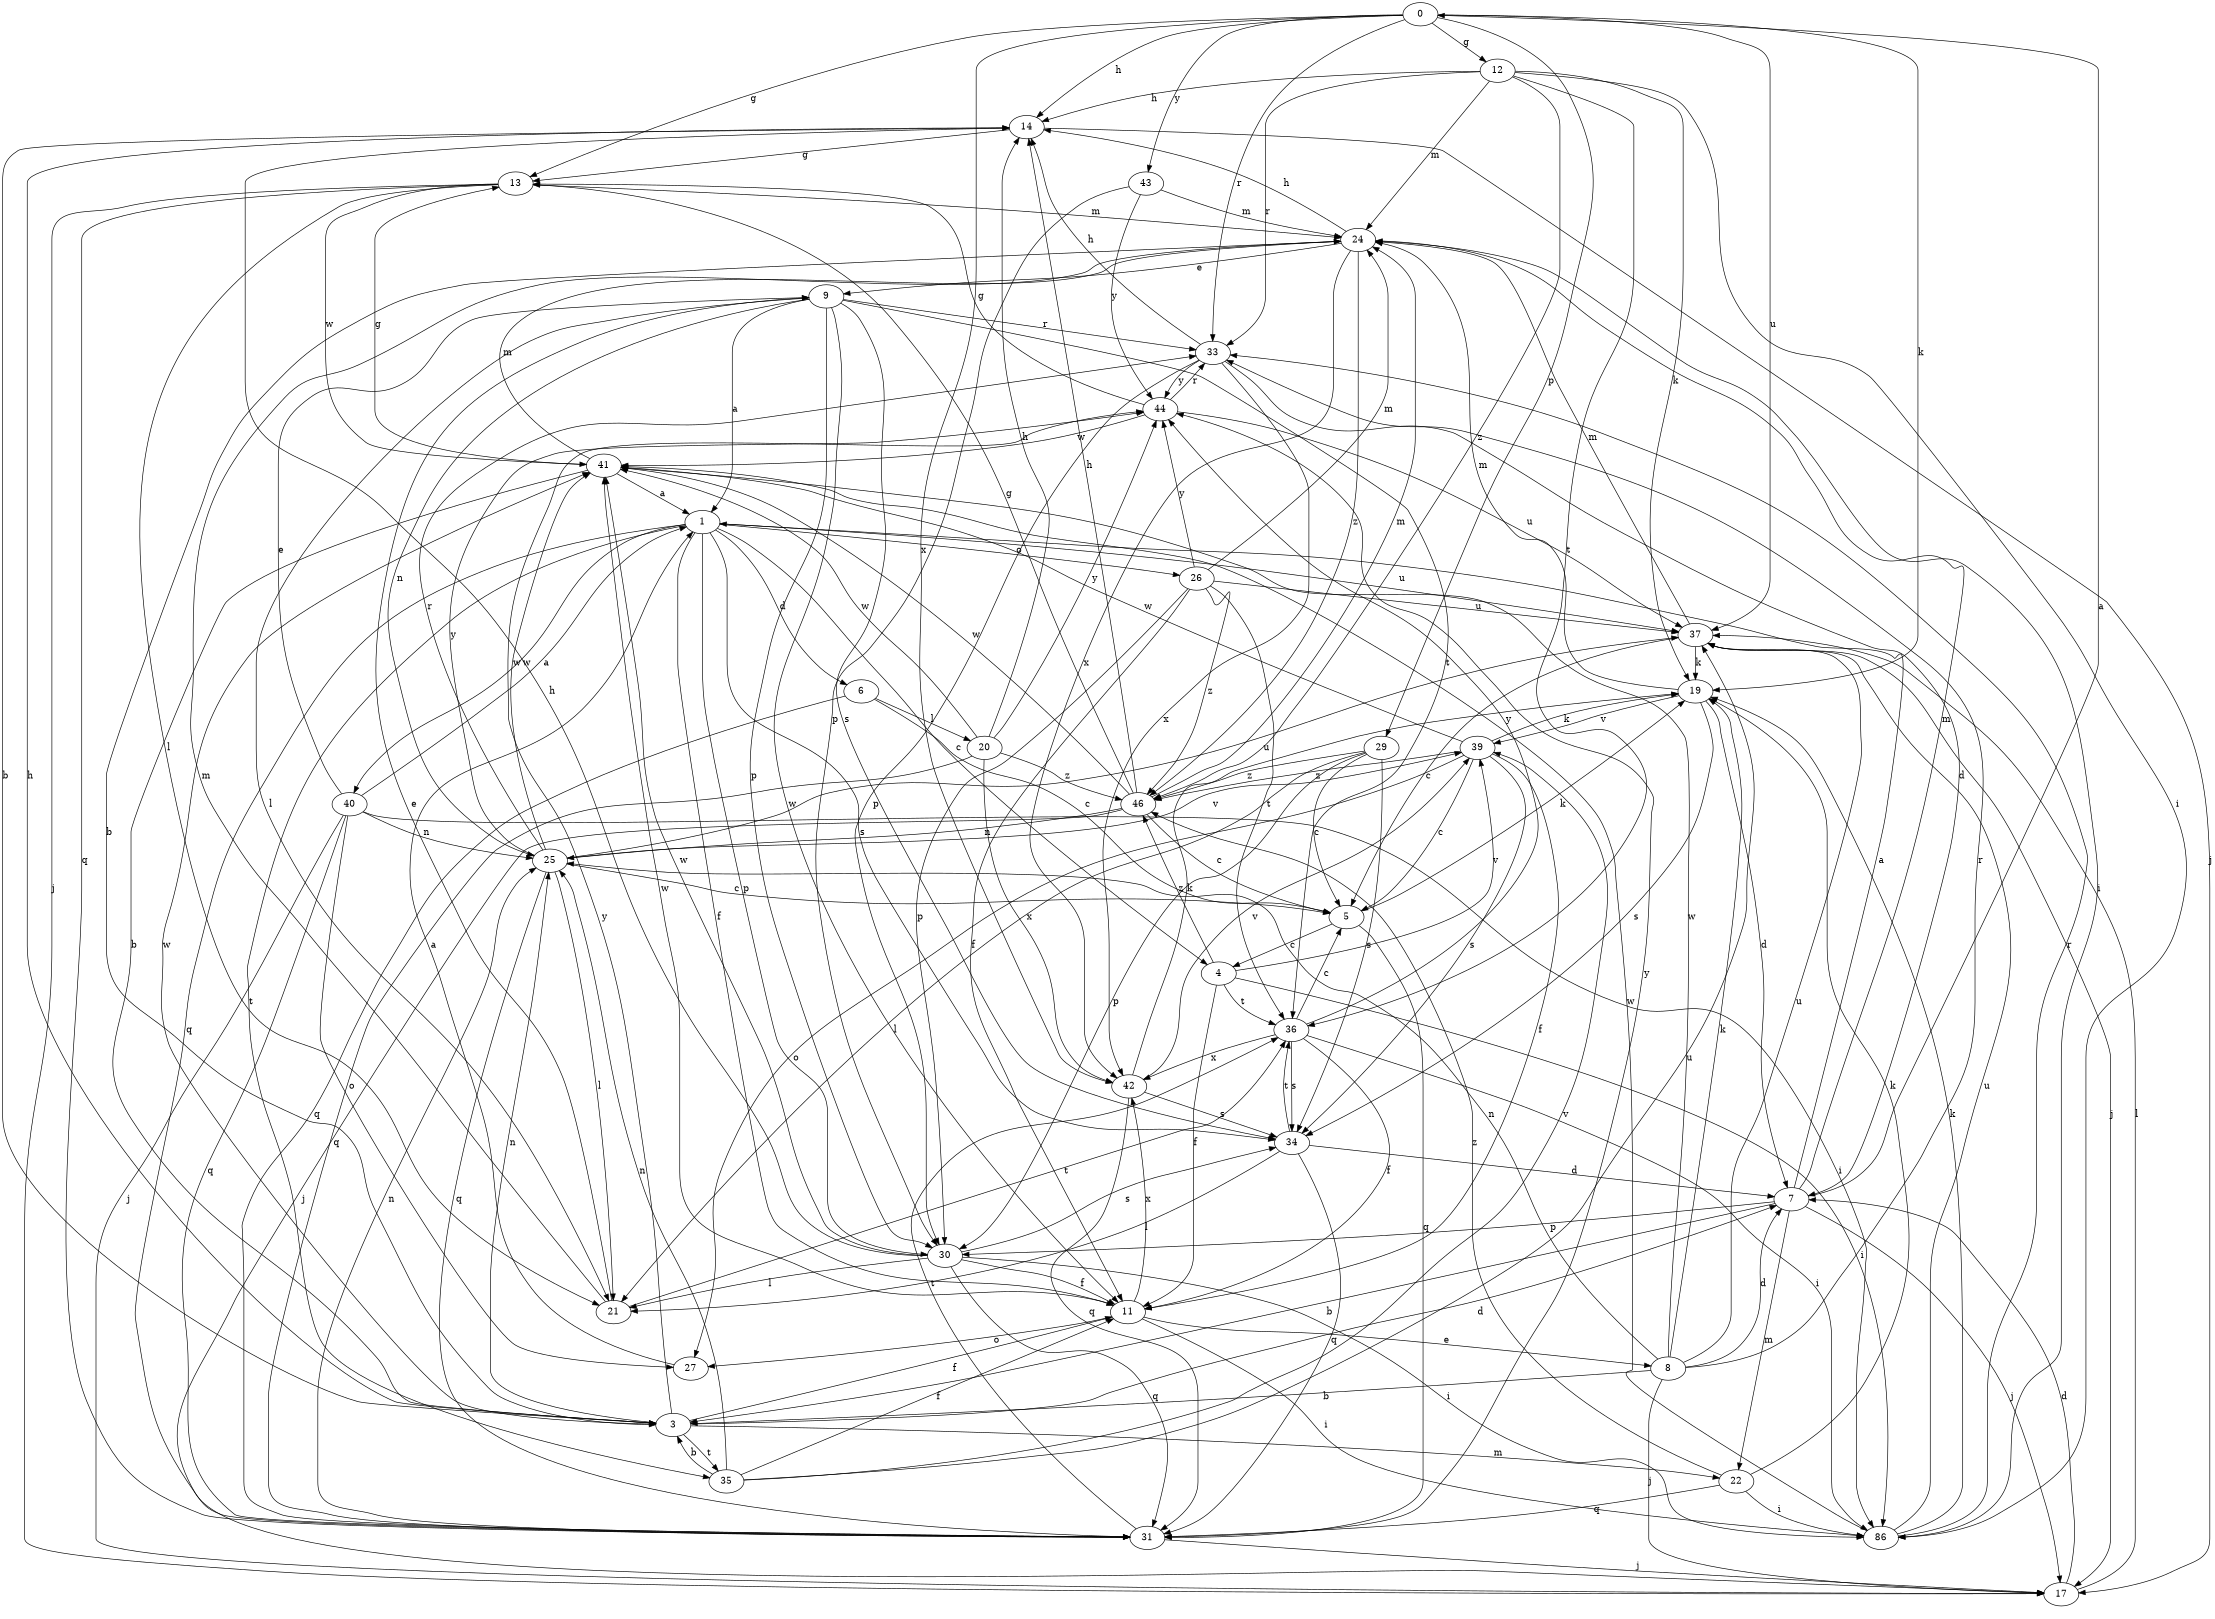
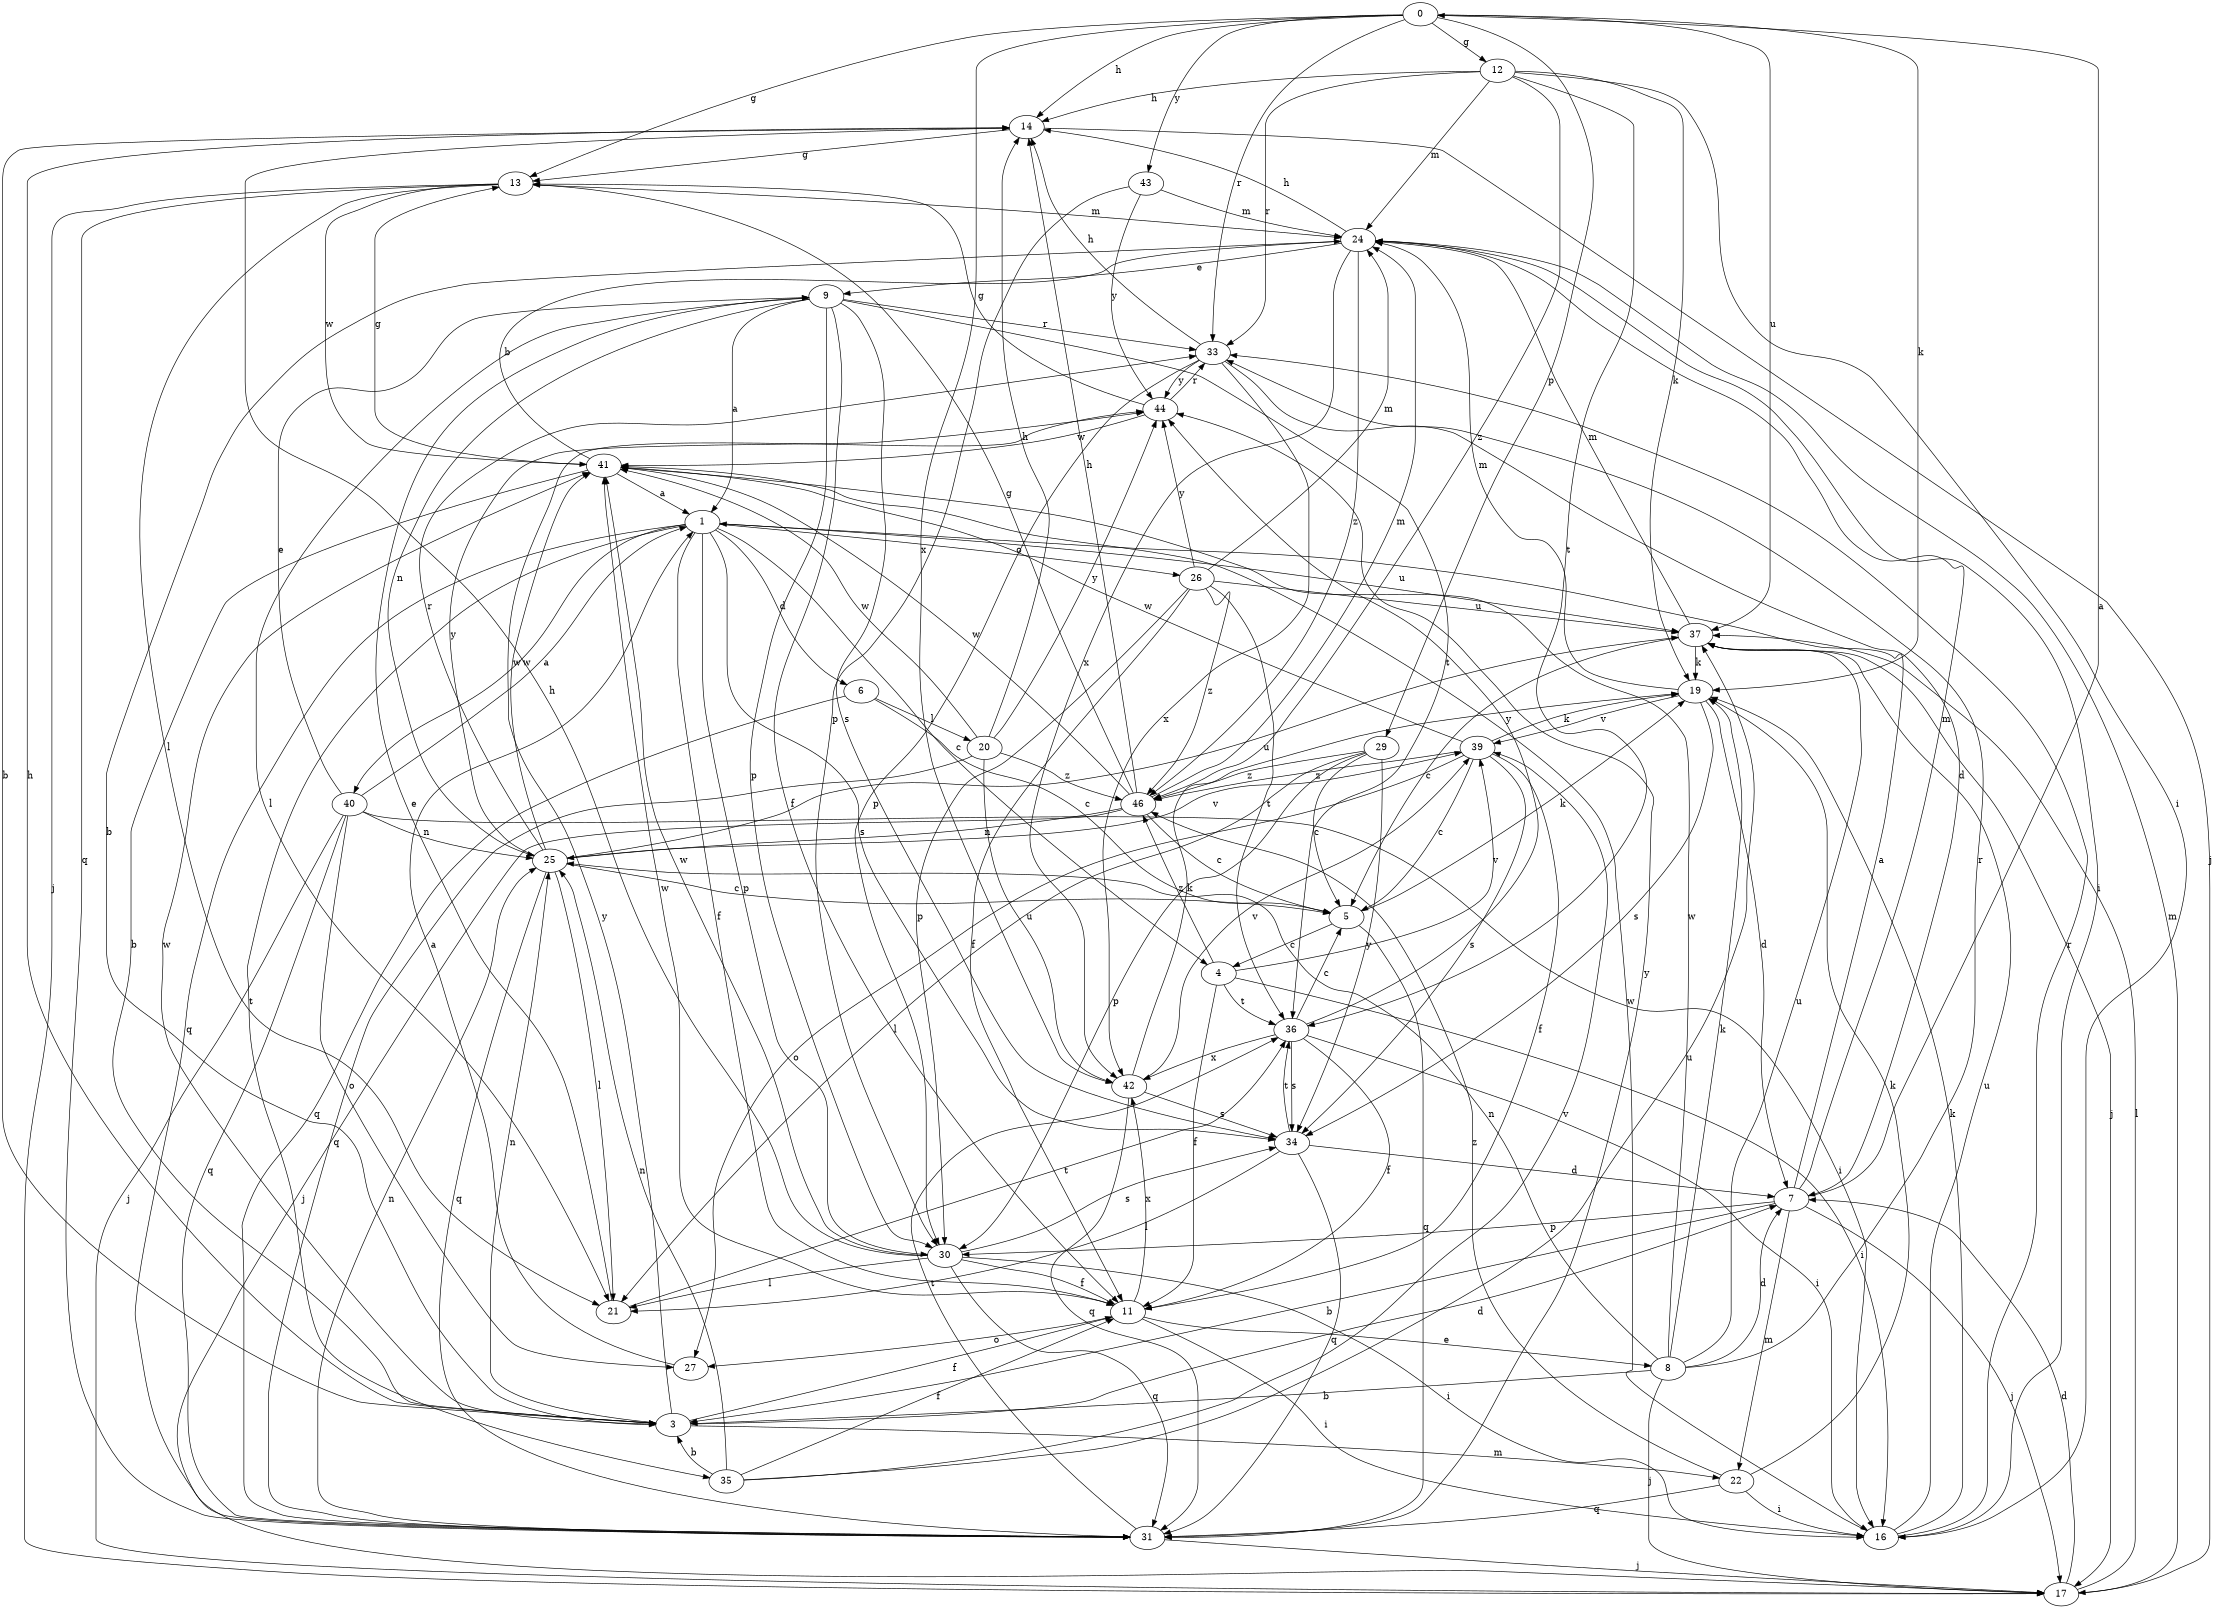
  strict digraph {
    0
    12
    13
    14
    19
    29
    33
    37
    42
    43
-   16 [label=86]
+   16
    36
    46
    24
    31
    41
    17
    21
    3
    34
    7
    39
    30
    5
    44
    1
    4
    6
    11
    26
    35
    40
    20
    8
    27
    25
    9
    22
    0 -> 12 [label=g]
    0 -> 13 [label=g]
    0 -> 14 [label=h]
    0 -> 19 [label=k]
    0 -> 29 [label=p]
    0 -> 33 [label=r]
    0 -> 37 [label=u]
    0 -> 42 [label=x]
    0 -> 43 [label=y]
    12 -> 14 [label=h]
    12 -> 19 [label=k]
    12 -> 33 [label=r]
    12 -> 16 [label=i]
    12 -> 36 [label=t]
    12 -> 46 [label=z]
    12 -> 24 [label=m]
    13 -> 24 [label=m]
    13 -> 31 [label=q]
    13 -> 41 [label=w]
    13 -> 17 [label=j]
    13 -> 21 [label=l]
    14 -> 13 [label=g]
    14 -> 17 [label=j]
    14 -> 3 [label=b]
    19 -> 24 [label=m]
    19 -> 34 [label=s]
    19 -> 7 [label=d]
    19 -> 39 [label=v]
    29 -> 46 [label=z]
    29 -> 21 [label=l]
-   29 -> 34 [label=s]
+   29 -> 34 [label=y]
    29 -> 30 [label=p]
    29 -> 5 [label=c]
    33 -> 14 [label=h]
    33 -> 42 [label=x]
    33 -> 7 [label=d]
    33 -> 30 [label=p]
    33 -> 44 [label=y]
    37 -> 19 [label=k]
    37 -> 24 [label=m]
    37 -> 17 [label=j]
    37 -> 5 [label=c]
    42 -> 19 [label=k]
    42 -> 31 [label=q]
    42 -> 34 [label=s]
    42 -> 39 [label=v]
    43 -> 24 [label=m]
    43 -> 30 [label=p]
    43 -> 44 [label=y]
    16 -> 19 [label=k]
    16 -> 33 [label=r]
    16 -> 37 [label=u]
    16 -> 41 [label=w]
    36 -> 42 [label=x]
    36 -> 16 [label=i]
    36 -> 34 [label=s]
    36 -> 5 [label=c]
    36 -> 44 [label=y]
    36 -> 11 [label=f]
    46 -> 13 [label=g]
    46 -> 14 [label=h]
    46 -> 24 [label=m]
    46 -> 41 [label=w]
    46 -> 17 [label=j]
    46 -> 5 [label=c]
    46 -> 25 [label=n]
    24 -> 14 [label=h]
    24 -> 42 [label=x]
    24 -> 16 [label=i]
    24 -> 46 [label=z]
    24 -> 3 [label=b]
    24 -> 9 [label=e]
    31 -> 36 [label=t]
    31 -> 17 [label=j]
    31 -> 44 [label=y]
    31 -> 25 [label=n]
    41 -> 13 [label=g]
-   41 -> 24 [label=m]
+   41 -> 24 [label=b]
    41 -> 3 [label=b]
    41 -> 1 [label=a]
    17 -> 37 [label=l]
-   21 -> 24 [label=m]
+   17 -> 24 [label=m]
    17 -> 7 [label=d]
    21 -> 36 [label=t]
    21 -> 9 [label=e]
    3 -> 14 [label=h]
    3 -> 41 [label=w]
    3 -> 7 [label=d]
    3 -> 44 [label=y]
    3 -> 11 [label=f]
-   3 -> 35 [label=t]
    3 -> 25 [label=n]
    3 -> 22 [label=m]
    34 -> 36 [label=t]
    34 -> 31 [label=q]
    34 -> 21 [label=l]
    34 -> 7 [label=d]
    7 -> 0 [label=a]
    7 -> 24 [label=m]
    7 -> 17 [label=j]
    7 -> 3 [label=b]
    7 -> 30 [label=p]
    7 -> 1 [label=a]
    7 -> 22 [label=m]
    39 -> 19 [label=k]
    39 -> 46 [label=z]
    39 -> 41 [label=w]
    39 -> 34 [label=s]
    39 -> 5 [label=c]
    39 -> 11 [label=f]
    39 -> 27 [label=o]
    30 -> 14 [label=h]
    30 -> 16 [label=i]
    30 -> 31 [label=q]
    30 -> 41 [label=w]
    30 -> 21 [label=l]
    30 -> 34 [label=s]
    30 -> 11 [label=f]
    5 -> 19 [label=k]
    5 -> 31 [label=q]
    5 -> 4 [label=c]
    44 -> 13 [label=g]
    44 -> 33 [label=r]
-   44 -> 37 [label=u]
    44 -> 41 [label=w]
    1 -> 37 [label=u]
    1 -> 31 [label=q]
    1 -> 34 [label=s]
    1 -> 30 [label=p]
    1 -> 4 [label=c]
    1 -> 6 [label=d]
    1 -> 11 [label=f]
    1 -> 26 [label=o]
    1 -> 35 [label=t]
    1 -> 40 [label=w]
    4 -> 16 [label=i]
    4 -> 36 [label=t]
    4 -> 46 [label=z]
    4 -> 39 [label=v]
    4 -> 11 [label=f]
    6 -> 31 [label=q]
    6 -> 5 [label=c]
    6 -> 20 [label=l]
    11 -> 42 [label=x]
    11 -> 16 [label=i]
    11 -> 41 [label=w]
    11 -> 8 [label=e]
    11 -> 27 [label=o]
    26 -> 37 [label=u]
    26 -> 36 [label=t]
    26 -> 46 [label=z]
    26 -> 24 [label=m]
    26 -> 30 [label=p]
    26 -> 44 [label=y]
    26 -> 11 [label=f]
    35 -> 37 [label=u]
    35 -> 3 [label=b]
    35 -> 39 [label=v]
    35 -> 11 [label=f]
    35 -> 25 [label=n]
    40 -> 16 [label=i]
    40 -> 31 [label=q]
    40 -> 17 [label=j]
    40 -> 1 [label=a]
    40 -> 27 [label=o]
    40 -> 25 [label=n]
    40 -> 9 [label=e]
    20 -> 14 [label=h]
-   20 -> 42 [label=x]
+   20 -> 42 [label=u]
    20 -> 46 [label=z]
    20 -> 31 [label=q]
    20 -> 41 [label=w]
    20 -> 44 [label=y]
    8 -> 19 [label=k]
    8 -> 33 [label=r]
    8 -> 37 [label=u]
    8 -> 41 [label=w]
    8 -> 17 [label=j]
    8 -> 3 [label=b]
    8 -> 7 [label=d]
    8 -> 25 [label=n]
    27 -> 1 [label=a]
    25 -> 33 [label=r]
    25 -> 37 [label=u]
    25 -> 31 [label=q]
    25 -> 41 [label=w]
    25 -> 21 [label=l]
    25 -> 39 [label=v]
    25 -> 5 [label=c]
    25 -> 44 [label=y]
    9 -> 33 [label=r]
    9 -> 36 [label=t]
    9 -> 21 [label=l]
    9 -> 34 [label=s]
    9 -> 30 [label=p]
    9 -> 1 [label=a]
-   9 -> 11 [label=w]
+   9 -> 11 [label=f]
    9 -> 25 [label=n]
    22 -> 19 [label=k]
    22 -> 16 [label=i]
    22 -> 46 [label=z]
    22 -> 31 [label=q]
  }
